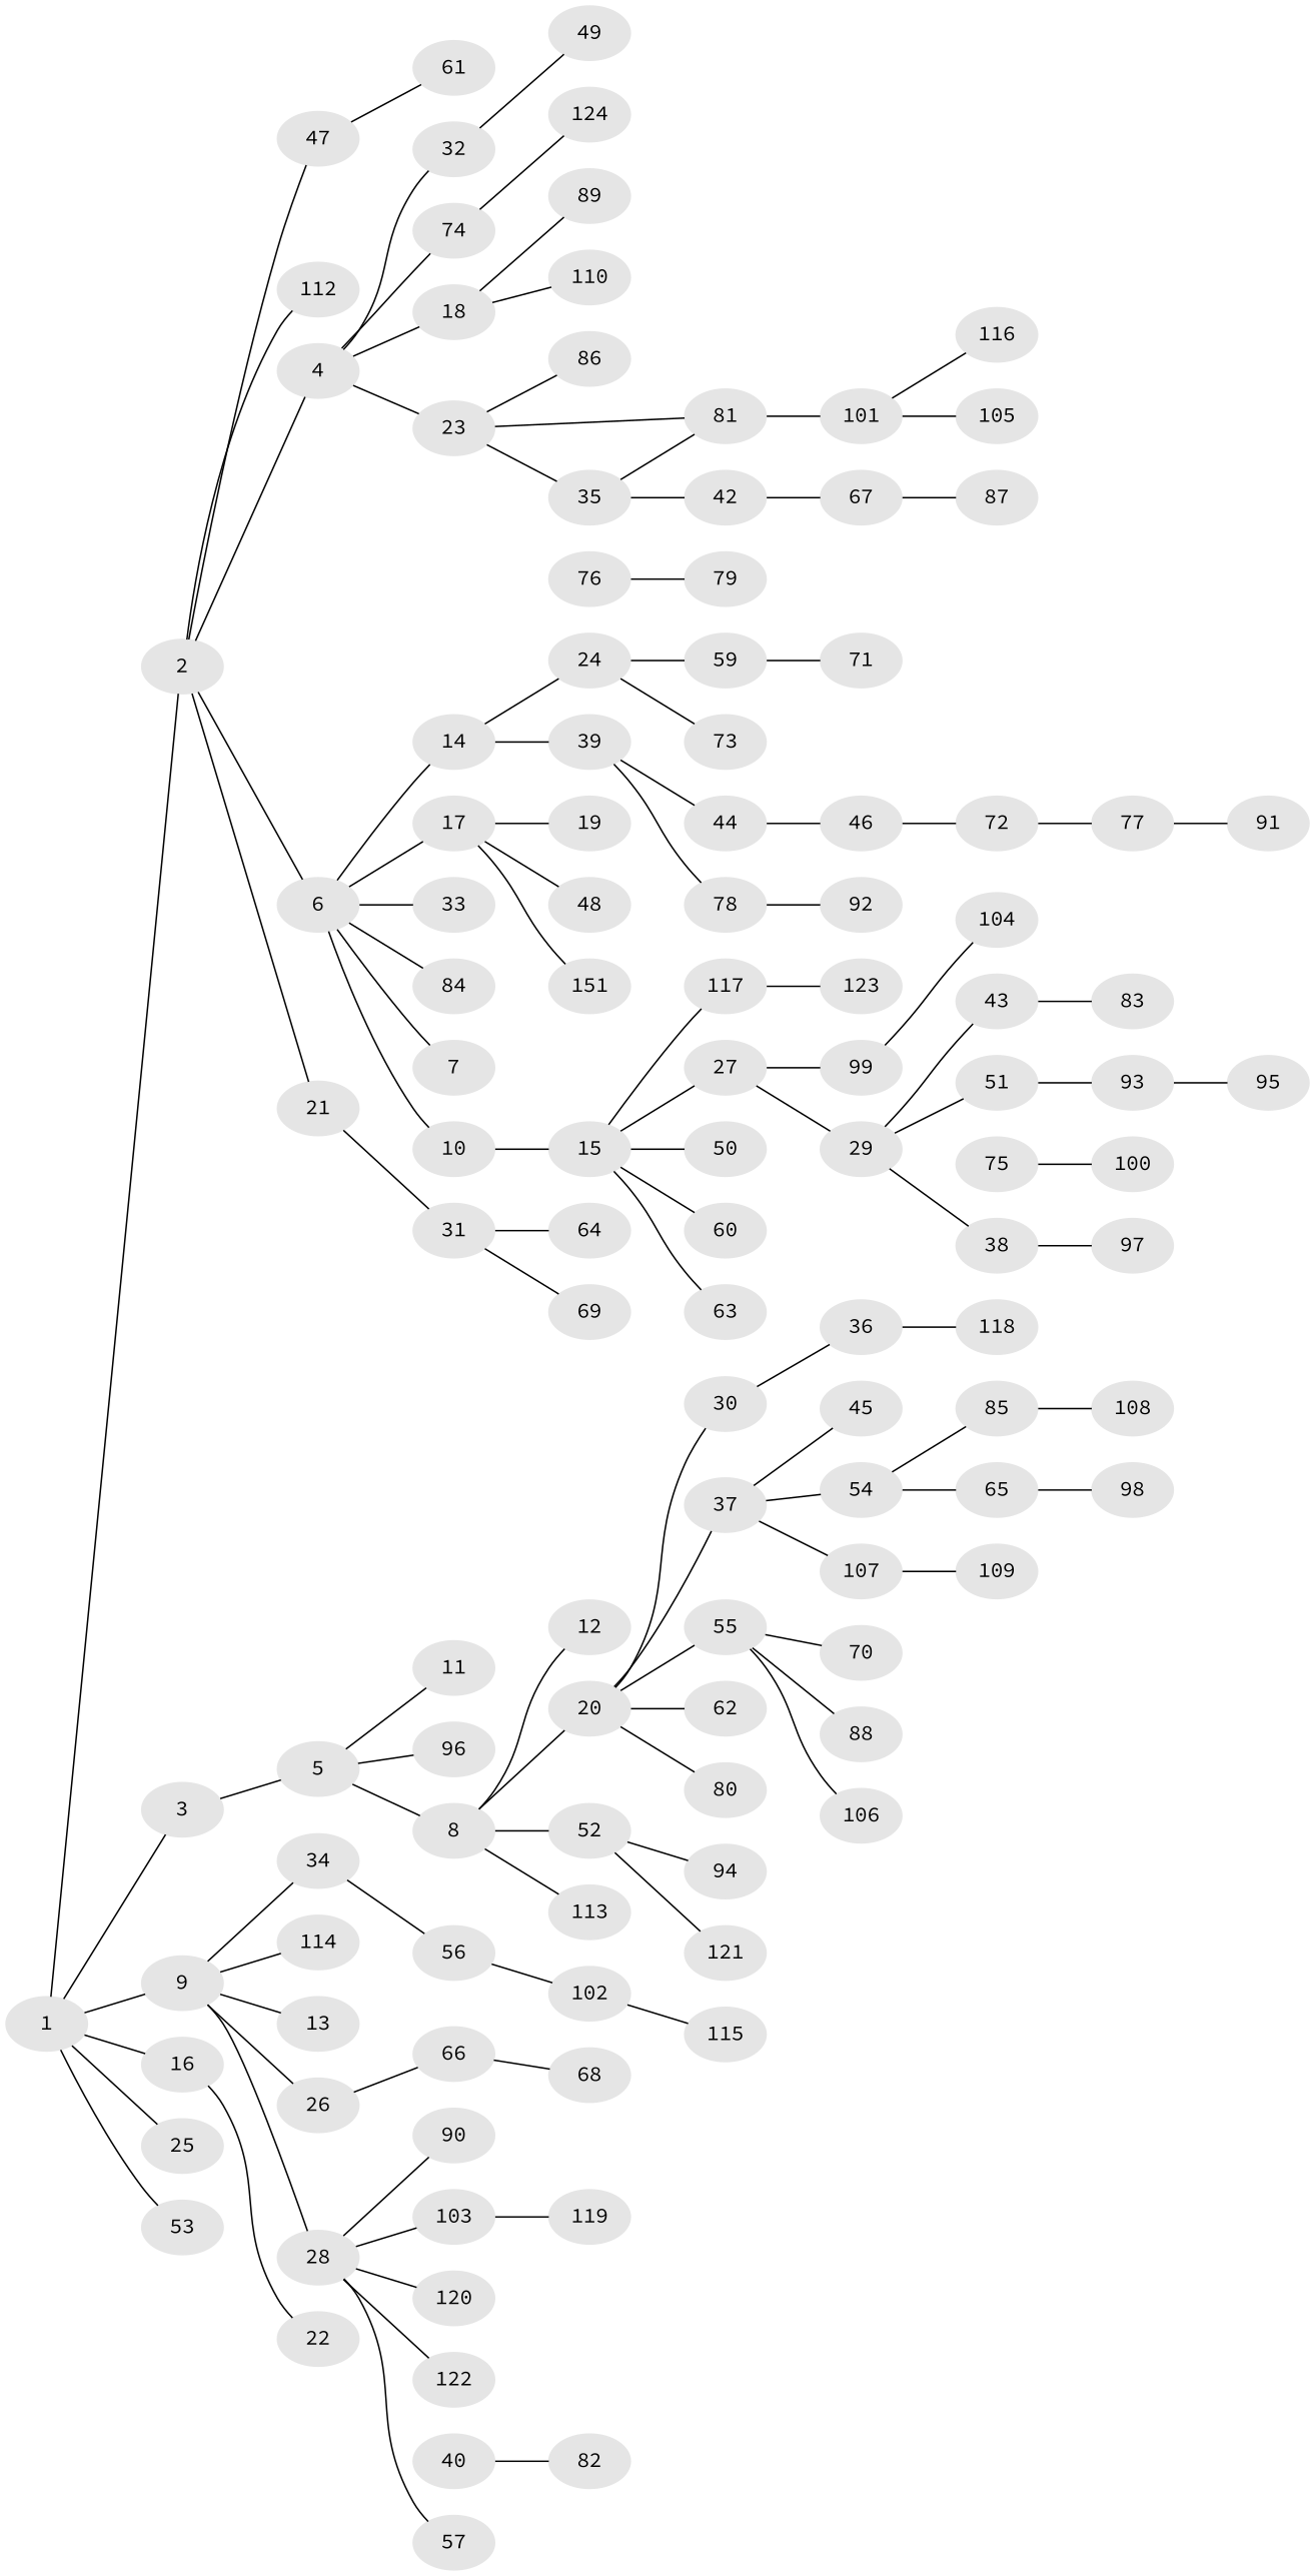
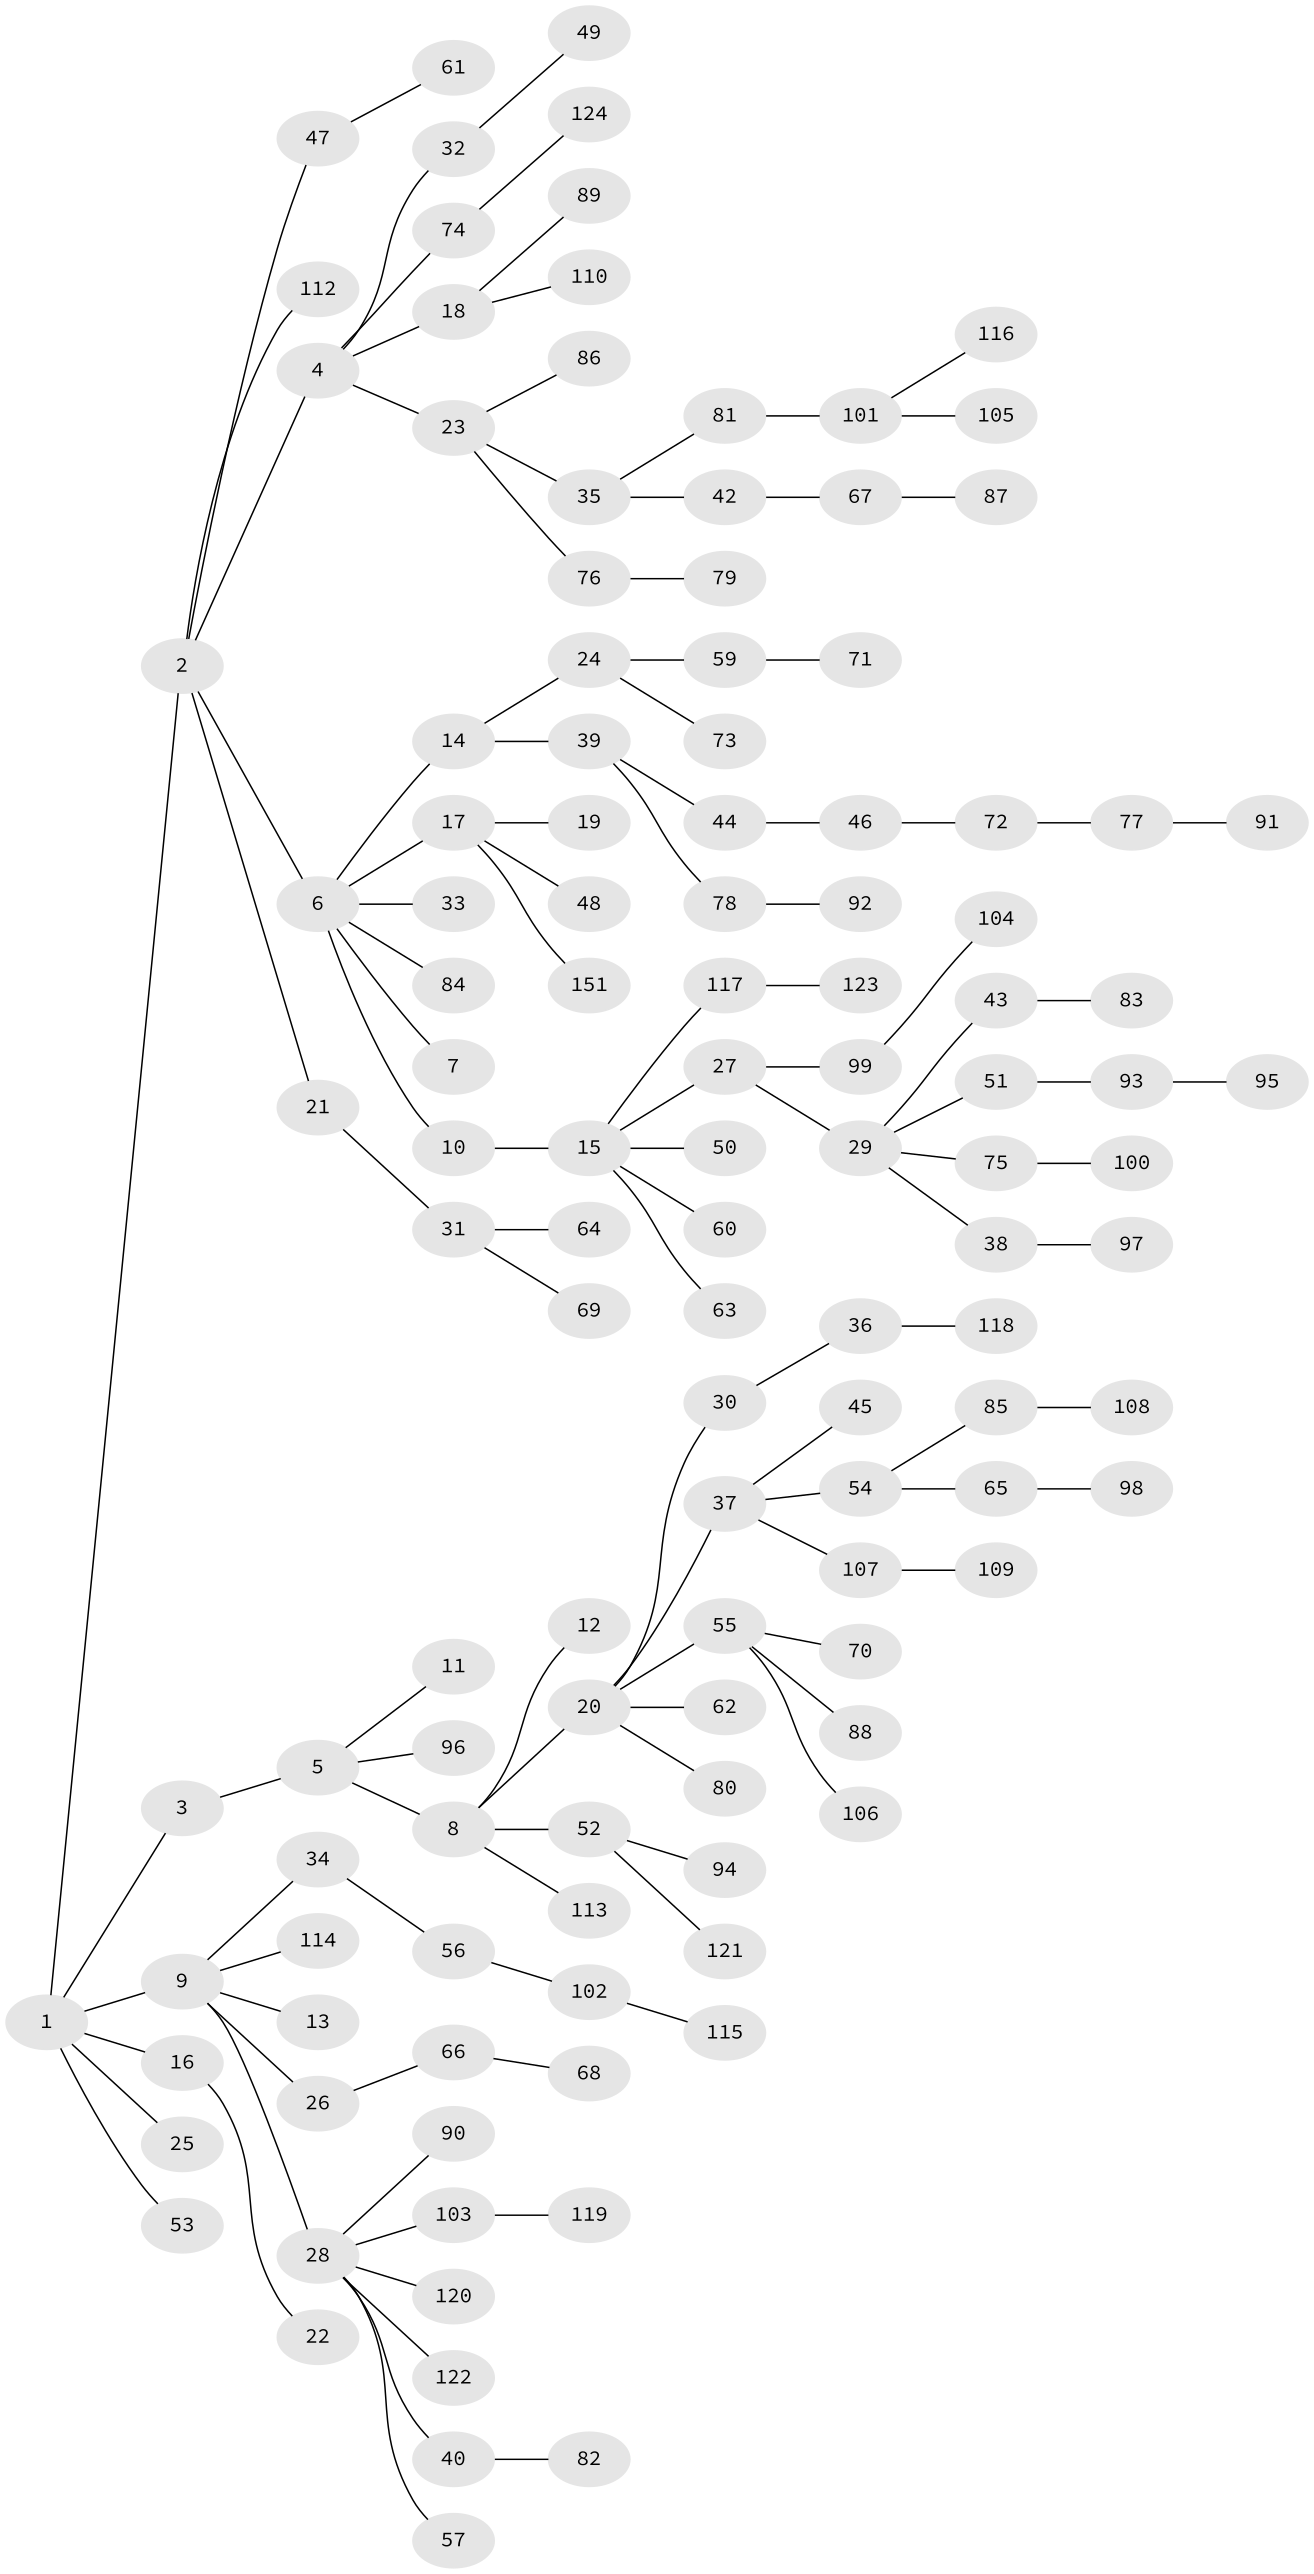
  graph {
    fontname="Source Code Pro"
    rankdir=LR
    node [color=gray90 fontname="Source Code Pro" style=filled]
    edge [fontname="Source Code Pro"]
    1
    2
    3
    9
    16
    25
    53
    4
    6
    21
    47
    112
    5
    13
    26
    28
    34
    114
    22
    18
    23
    32
    74
    7
    10
    14
    17
    33
    84
    31
    61
    8
    11
    96
    89
    110
    35
    76
    86
    49
    124
    12
    20
    52
    113
    15
    24
    39
    19
    48
    n51 [label=151]
    30
    37
    55
    62
    80
    94
    121
    66
    40
    57
    90
    103
    120
    122
    56
    27
    50
    60
    63
    117
    59
    73
    44
    78
    29
    99
    123
    36
    45
    54
    107
    70
    88
    106
    64
    69
    42
    81
    79
    71
    68
    38
    43
    51
    75
    104
    82
    119
    97
    83
    93
    100
    118
    102
    67
    101
    65
    85
    109
    46
    92
    87
    72
    77
    95
    98
    108
    115
    91
    105
    116
    1 -- 2
    1 -- 3
    1 -- 9
    1 -- 16
    1 -- 25
    1 -- 53
    2 -- 4
    2 -- 6
    2 -- 21
    2 -- 47
    2 -- 112
    3 -- 5
    9 -- 13
    9 -- 26
    9 -- 28
    9 -- 34
    9 -- 114
    16 -- 22
    4 -- 18
    4 -- 23
    4 -- 32
    4 -- 74
    6 -- 7
    6 -- 10
    6 -- 14
    6 -- 17
    6 -- 33
    6 -- 84
    21 -- 31
    47 -- 61
    5 -- 8
    5 -- 11
    5 -- 96
    26 -- 66
+   28 -- 40
    28 -- 57
    28 -- 90
    28 -- 103
    28 -- 120
    28 -- 122
    34 -- 56
    18 -- 89
    18 -- 110
    23 -- 35
-   23 -- 81
+   23 -- 76
    23 -- 86
    32 -- 49
    74 -- 124
    10 -- 15
    14 -- 24
    14 -- 39
    17 -- 19
    17 -- 48
    17 -- n51
    31 -- 64
    31 -- 69
    8 -- 12
    8 -- 20
    8 -- 52
    8 -- 113
    35 -- 42
    35 -- 81
    76 -- 79
    20 -- 30
    20 -- 37
    20 -- 55
    20 -- 62
    20 -- 80
    52 -- 94
    52 -- 121
    15 -- 27
    15 -- 50
    15 -- 60
    15 -- 63
    15 -- 117
    24 -- 59
    24 -- 73
    39 -- 44
    39 -- 78
    30 -- 36
    37 -- 45
    37 -- 54
    37 -- 107
    55 -- 70
    55 -- 88
    55 -- 106
    66 -- 68
    40 -- 82
    103 -- 119
    56 -- 102
    27 -- 29
    27 -- 99
    117 -- 123
    59 -- 71
    44 -- 46
    78 -- 92
    29 -- 38
    29 -- 43
    29 -- 51
+   29 -- 75
    99 -- 104
    36 -- 118
    54 -- 65
    54 -- 85
    107 -- 109
    42 -- 67
    81 -- 101
    38 -- 97
    43 -- 83
    51 -- 93
    75 -- 100
    93 -- 95
    102 -- 115
    67 -- 87
    101 -- 105
    101 -- 116
    65 -- 98
    85 -- 108
    46 -- 72
    72 -- 77
    77 -- 91
  }
